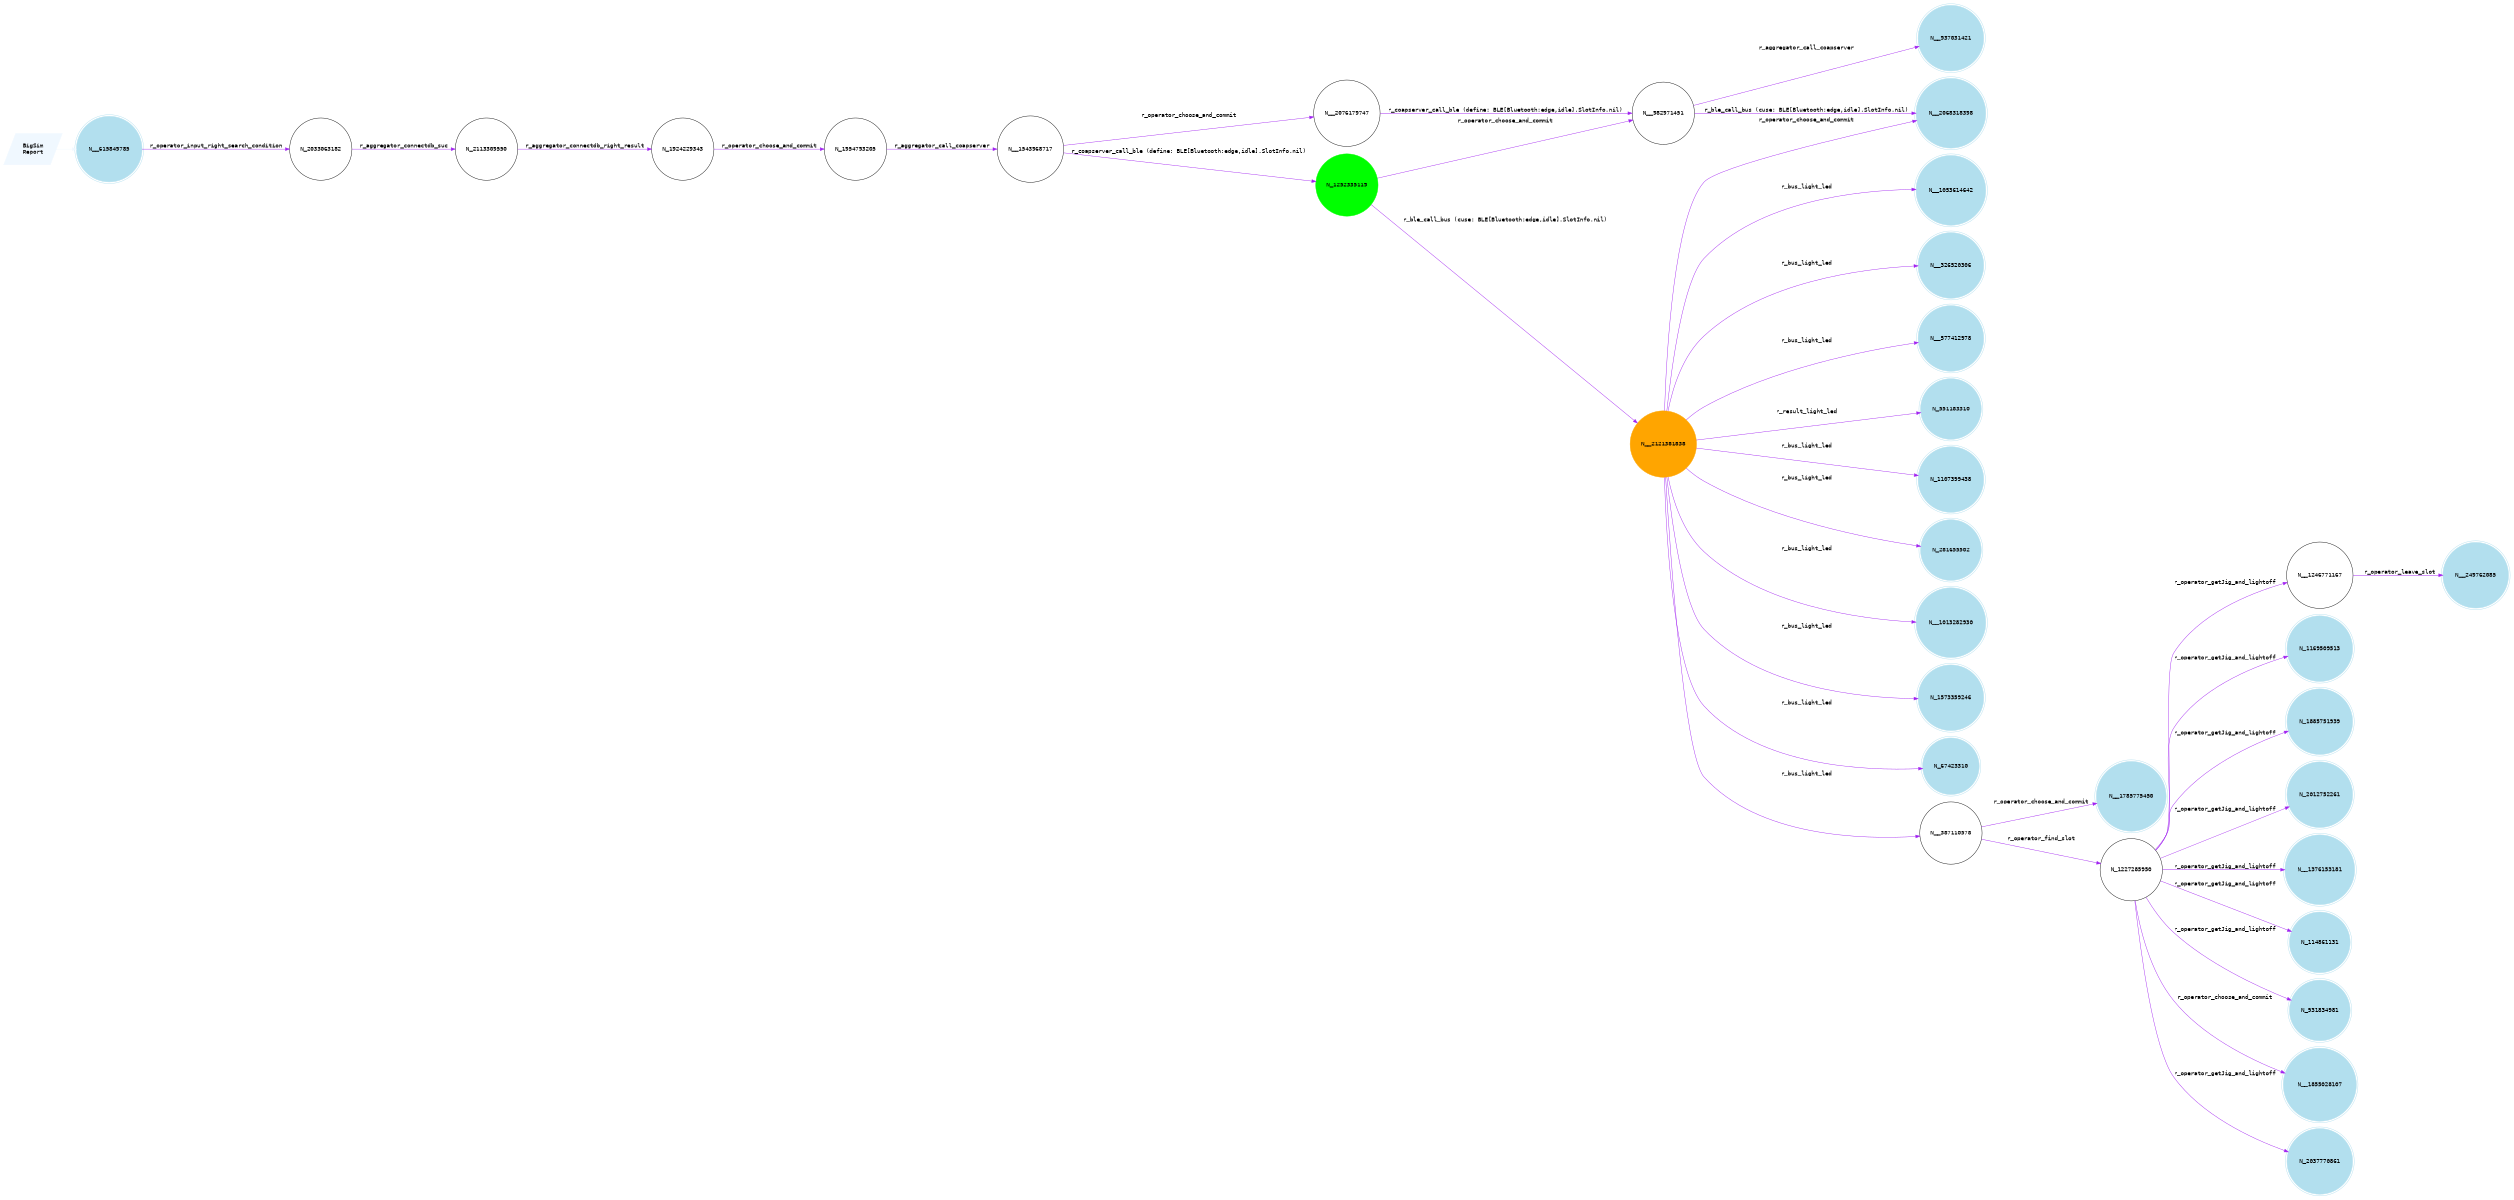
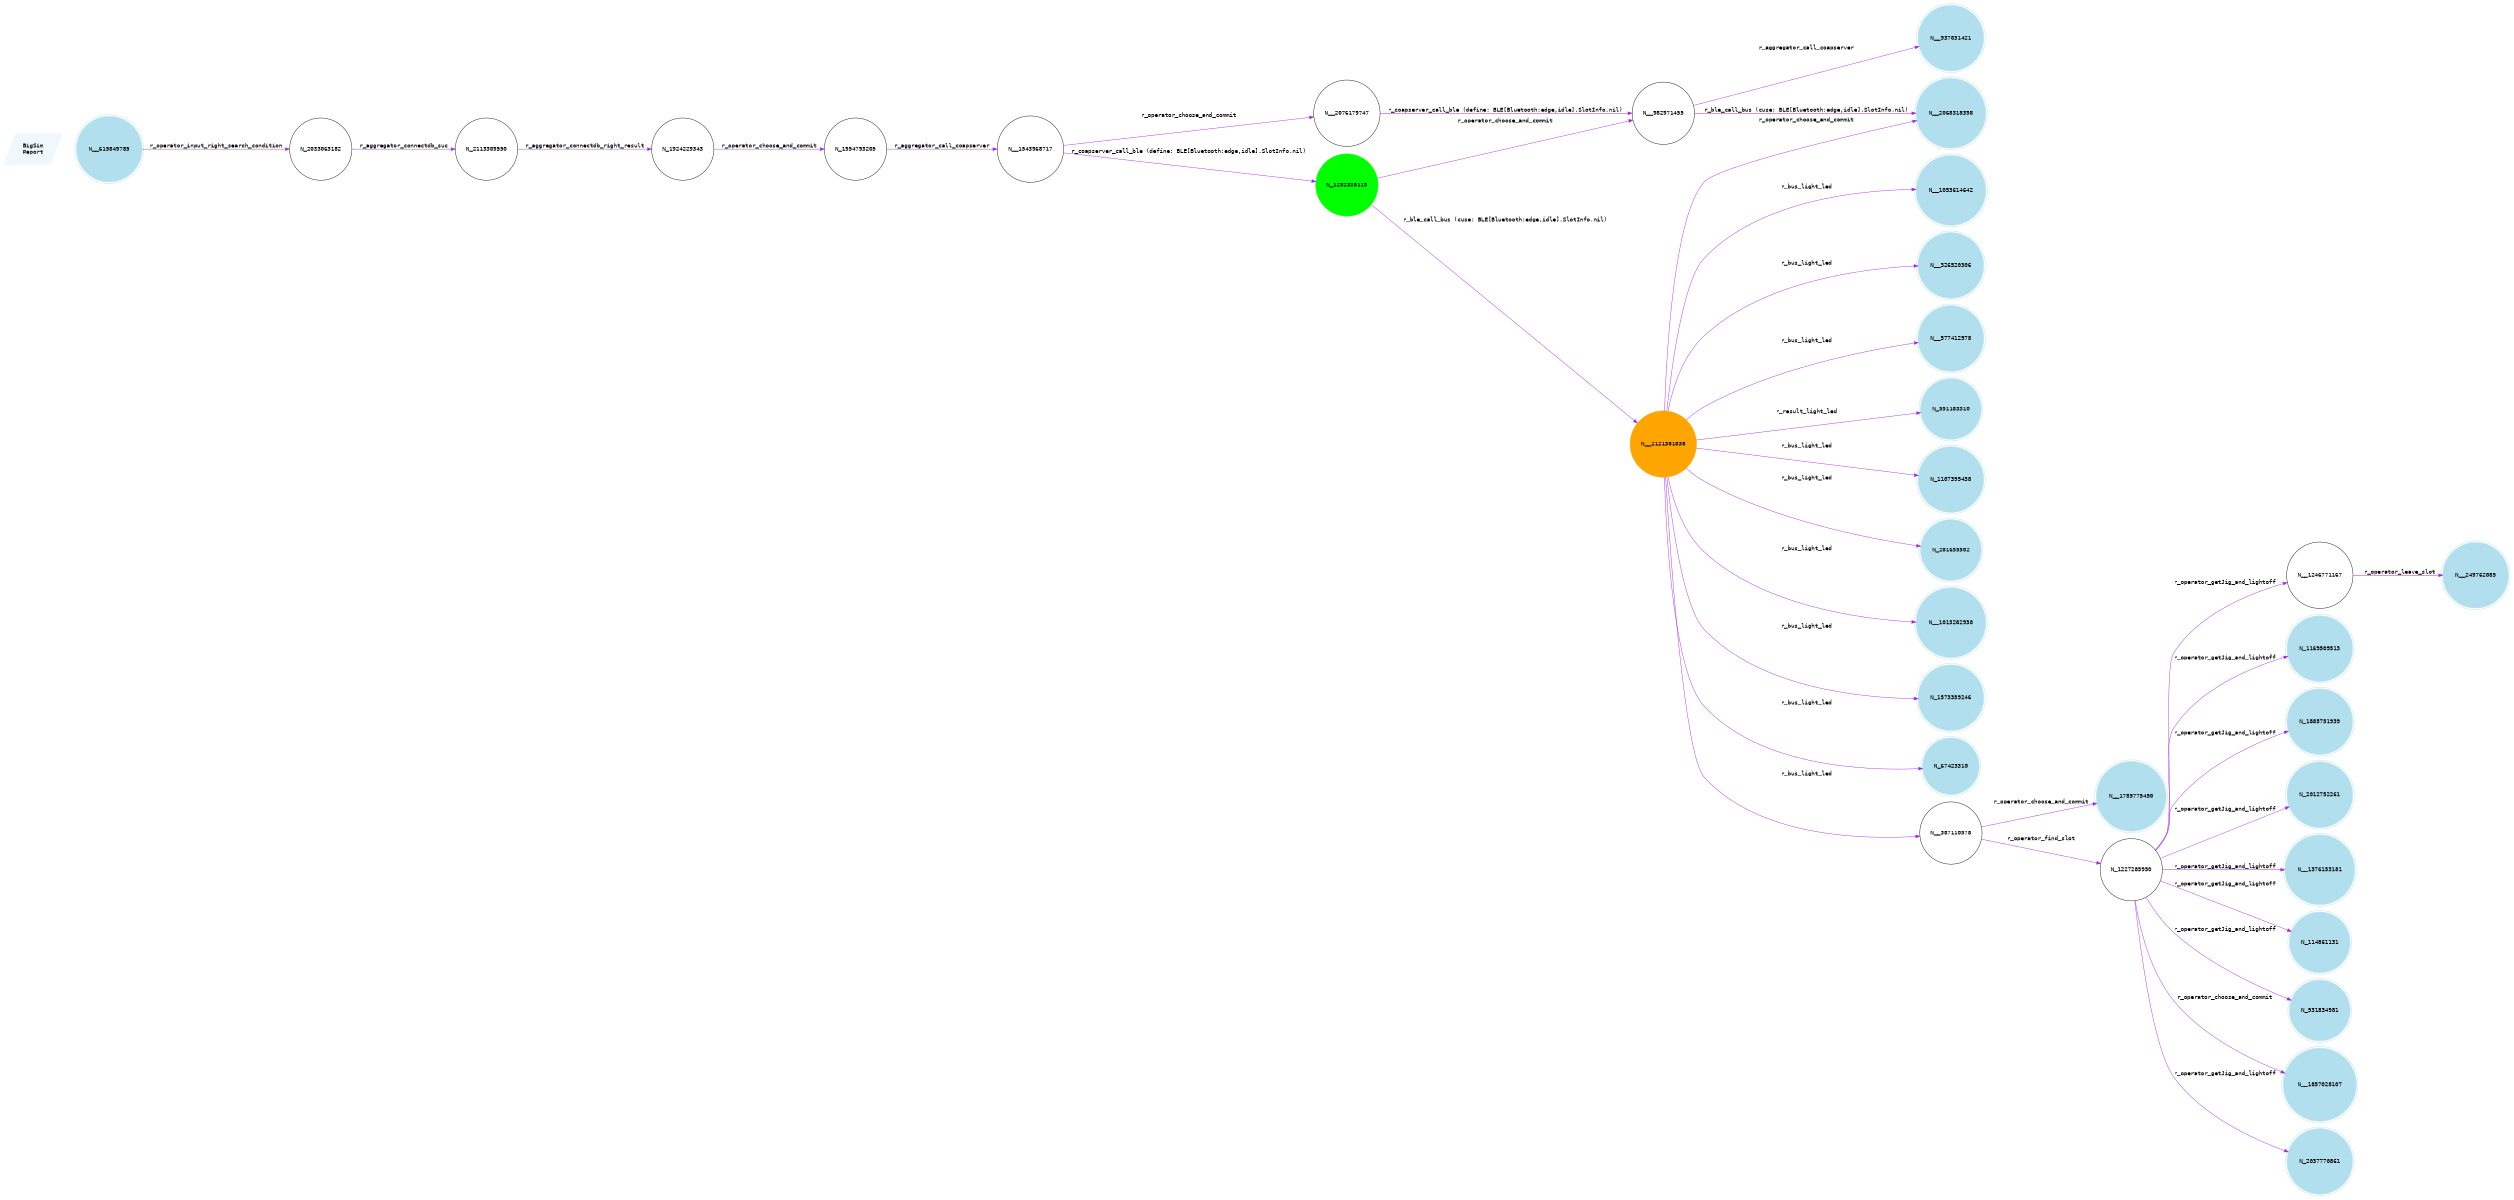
  digraph {
    fontname="DejaVu Sans Mono"
    rankdir=LR
    node [color=lightblue2 fontname="DejaVu Sans Mono" shape=doublecircle style=filled]
    edge [color=purple fontname="DejaVu Sans Mono"]
    n1 [color=aliceblue label="BigSim\nReport" shape=parallelogram]
    n2 [label=N__615849785]
    n3 [label=N_2033063182 shape=circle color="" style=""]
    n4 [label=N_2113309550 shape=circle color="" style=""]
    n5 [label=N_281655502]
    n6 [label=N_1924229343 shape=circle color="" style=""]
    n7 [label=N_1954793205 shape=circle color="" style=""]
    n8 [label=N__1543968717 shape=circle color="" style=""]
    n9 [label=N__2076179747 shape=circle color="" style=""]
    n10 [color=green label=N_1252335119 shape=circle]
    n11 [label=N__2068318398]
    n12 [label=N__1013282930]
    n13 [label=N_1573359246]
    n14 [label=N_67423310]
    n15 [label=N__1246771167 shape=circle color="" style=""]
    n16 [label=N__249762085]
-   n17 [label=N__982971451 shape=circle color="" style=""]
+   n17 [label=N__982971455 shape=circle color="" style=""]
    n18 [label=N__937031421]
    n19 [color=orange label=N__2121381838 shape=circle]
    n20 [label=N__1785775450]
    n21 [label=N__387110578 shape=circle color="" style=""]
    n22 [label=N__1053614642]
    n23 [label=N__326520306]
    n24 [label=N__577412978]
    n25 [label=N_551183310]
    n26 [label=N_1107399438]
    n27 [label=N_1169509513]
    n28 [label=N_1227285950 shape=circle color="" style=""]
    n29 [label=N_1885751939]
    n30 [label=N_2012752261]
    n31 [label=N__1376153181]
    n32 [label=N_114861131]
    n33 [label=N_931834981]
-   n34 [label=N__1855028107]
+   n34 [label=N__1857028107]
    n35 [label=N_2037770861]
    n1 -> n2 [color=aliceblue]
    n2 -> n3 [label=r_operator_input_right_search_condition]
    n3 -> n4 [label=r_aggregator_connectdb_suc]
    n4 -> n6 [label=r_aggregator_connectdb_right_result]
    n6 -> n7 [label=r_operator_choose_and_commit]
    n7 -> n8 [label=r_aggregator_call_coapserver]
    n8 -> n9 [label=r_operator_choose_and_commit]
    n8 -> n10 [label="r_coapserver_call_ble (define: BLE[Bluetooth:edge,idle].SlotInfo.nil)"]
    n9 -> n17 [label="r_coapserver_call_ble (define: BLE[Bluetooth:edge,idle].SlotInfo.nil)"]
    n10 -> n17 [label=r_operator_choose_and_commit]
    n10 -> n19 [label="r_ble_call_bus (cuse: BLE[Bluetooth:edge,idle].SlotInfo.nil)"]
    n15 -> n16 [label=r_operator_leave_slot]
    n17 -> n11 [label="r_ble_call_bus (cuse: BLE[Bluetooth:edge,idle].SlotInfo.nil)"]
    n17 -> n18 [label=r_aggregator_call_coapserver]
    n19 -> n5 [label=r_bus_light_led]
    n19 -> n11 [label=r_operator_choose_and_commit]
    n19 -> n12 [label=r_bus_light_led]
    n19 -> n13 [label=r_bus_light_led]
    n19 -> n14 [label=r_bus_light_led]
    n19 -> n21 [label=r_bus_light_led]
    n19 -> n22 [label=r_bus_light_led]
    n19 -> n23 [label=r_bus_light_led]
    n19 -> n24 [label=r_bus_light_led]
    n19 -> n25 [label=r_result_light_led]
    n19 -> n26 [label=r_bus_light_led]
    n21 -> n20 [label=r_operator_choose_and_commit]
    n21 -> n28 [label=r_operator_find_slot]
    n28 -> n15 [label=r_operator_getJig_and_lightoff]
    n28 -> n27 [label=r_operator_getJig_and_lightoff]
    n28 -> n29 [label=r_operator_getJig_and_lightoff]
    n28 -> n30 [label=r_operator_getJig_and_lightoff]
    n28 -> n31 [label=r_operator_getJig_and_lightoff]
    n28 -> n32 [label=r_operator_getJig_and_lightoff]
    n28 -> n33 [label=r_operator_getJig_and_lightoff]
    n28 -> n34 [label=r_operator_choose_and_commit]
    n28 -> n35 [label=r_operator_getJig_and_lightoff]
  }
